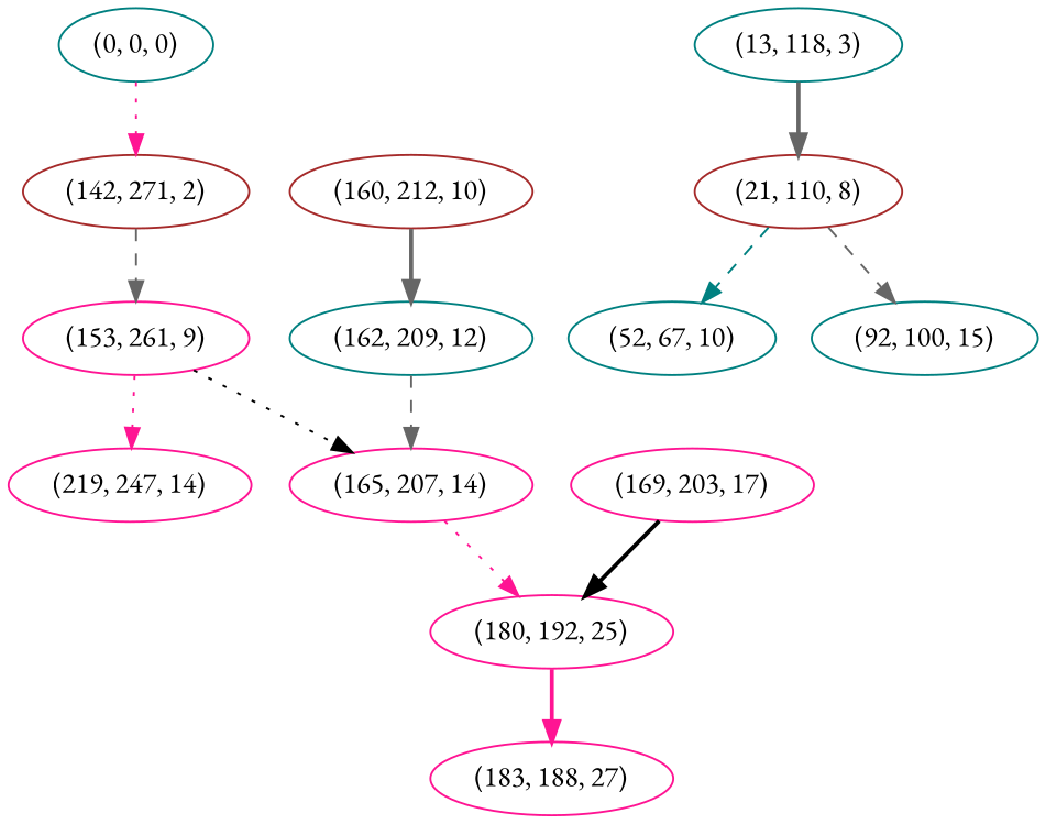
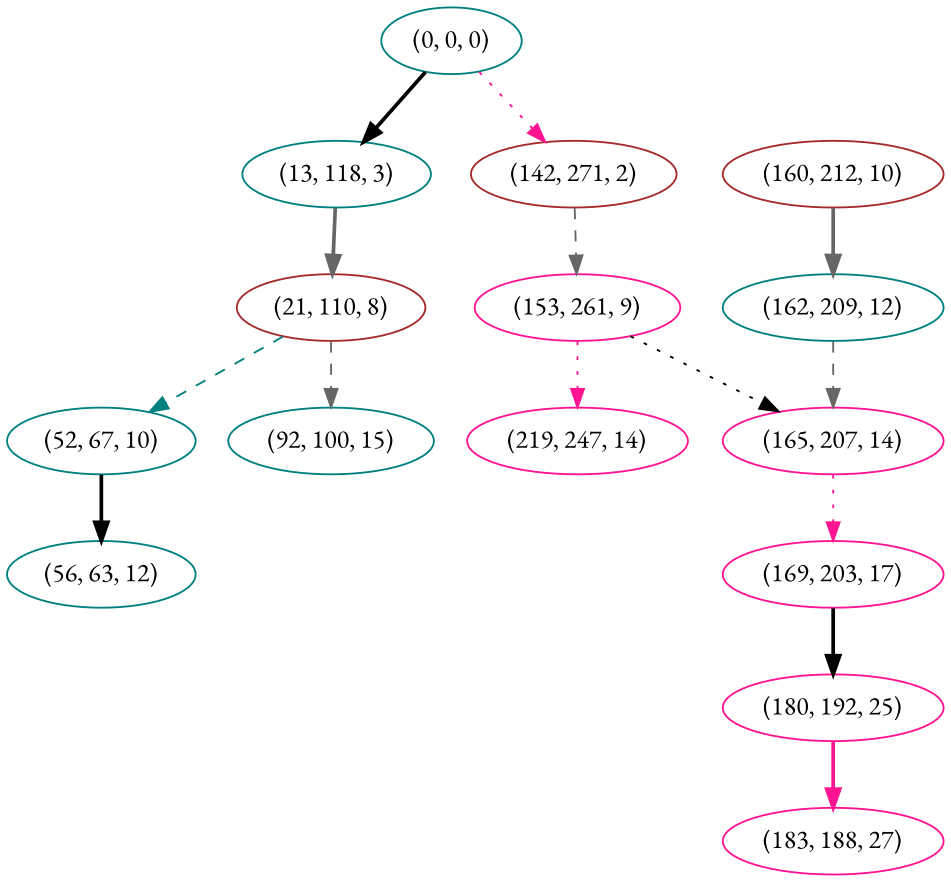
  digraph {
    fontname="EB Garamond"
    node [color=teal fontname="EB Garamond"]
    edge [color=gray40 fontname="EB Garamond" style=bold]
    "(0, 0, 0)"
    "(13, 118, 3)"
    "(142, 271, 2)" [color=brown]
    "(21, 110, 8)" [color=brown]
    "(153, 261, 9)" [color=deeppink]
    "(52, 67, 10)"
    "(92, 100, 15)"
+   "(56, 63, 12)"
    "(219, 247, 14)" [color=deeppink]
    "(165, 207, 14)" [color=deeppink]
    "(160, 212, 10)" [color=brown]
    "(162, 209, 12)"
    "(169, 203, 17)" [color=deeppink]
    "(180, 192, 25)" [color=deeppink]
    "(183, 188, 27)" [color=deeppink]
+   "(0, 0, 0)" -> "(13, 118, 3)" [color=black]
    "(0, 0, 0)" -> "(142, 271, 2)" [color=deeppink style=dotted]
    "(13, 118, 3)" -> "(21, 110, 8)"
    "(142, 271, 2)" -> "(153, 261, 9)" [style=dashed]
    "(21, 110, 8)" -> "(52, 67, 10)" [color=teal style=dashed]
    "(21, 110, 8)" -> "(92, 100, 15)" [style=dashed]
    "(153, 261, 9)" -> "(219, 247, 14)" [color=deeppink style=dotted]
    "(153, 261, 9)" -> "(165, 207, 14)" [color=black style=dotted]
-   "(165, 207, 14)" -> "(180, 192, 25)" [color=deeppink style=dotted]
+   "(52, 67, 10)" -> "(56, 63, 12)" [color=black]
+   "(165, 207, 14)" -> "(169, 203, 17)" [color=deeppink style=dotted]
    "(160, 212, 10)" -> "(162, 209, 12)"
    "(162, 209, 12)" -> "(165, 207, 14)" [style=dashed]
    "(169, 203, 17)" -> "(180, 192, 25)" [color=black]
    "(180, 192, 25)" -> "(183, 188, 27)" [color=deeppink]
  }
